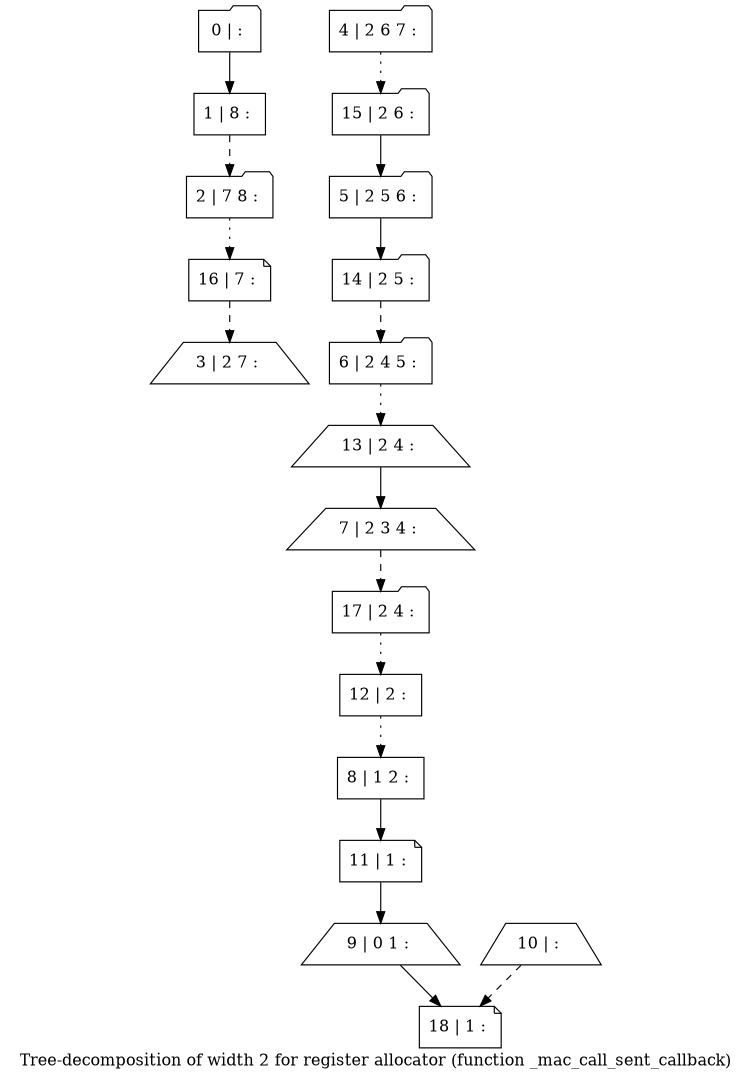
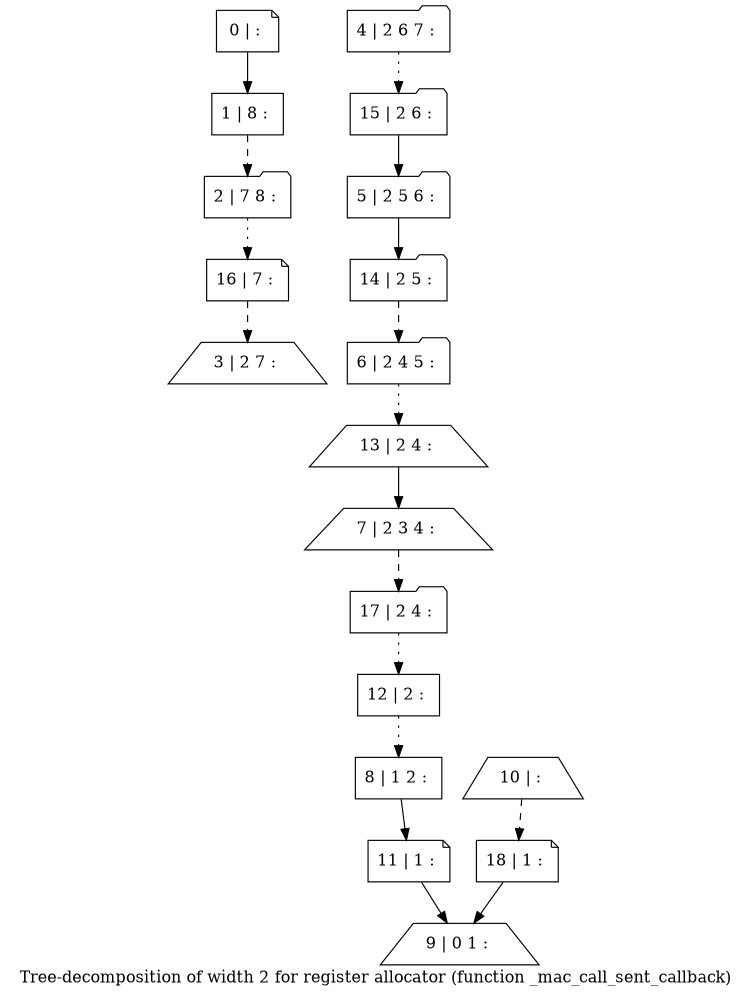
  digraph {
    label="Tree-decomposition of width 2 for register allocator (function _mac_call_sent_callback)"
    node [shape=folder]
    edge [style=solid]
-   n1 [label="0 | : "]
+   n1 [label="0 | : " shape=note]
    n2 [label="1 | 8 : " shape=box]
    n3 [label="2 | 7 8 : "]
    n4 [label="16 | 7 : " shape=note]
    n5 [label="3 | 2 7 : " shape=trapezium]
    n6 [label="4 | 2 6 7 : "]
    n7 [label="15 | 2 6 : "]
    n8 [label="5 | 2 5 6 : "]
    n9 [label="14 | 2 5 : "]
    n10 [label="6 | 2 4 5 : "]
    n11 [label="13 | 2 4 : " shape=trapezium]
    n12 [label="7 | 2 3 4 : " shape=trapezium]
    n13 [label="17 | 2 4 : "]
    n14 [label="12 | 2 : " shape=box]
    n15 [label="8 | 1 2 : " shape=box]
    n16 [label="11 | 1 : " shape=note]
    n17 [label="9 | 0 1 : " shape=trapezium]
    n18 [label="18 | 1 : " shape=note]
    n19 [label="10 | : " shape=trapezium]
    n1 -> n2
    n2 -> n3 [style=dashed]
    n3 -> n4 [style=dotted]
    n4 -> n5 [style=dashed]
    n6 -> n7 [style=dotted]
    n7 -> n8
    n8 -> n9
    n9 -> n10 [style=dashed]
    n10 -> n11 [style=dotted]
    n11 -> n12
    n12 -> n13 [style=dashed]
    n13 -> n14 [style=dotted]
    n14 -> n15 [style=dotted]
    n15 -> n16
    n16 -> n17
-   n17 -> n18
+   n18 -> n17
    n19 -> n18 [style=dashed]
  }
